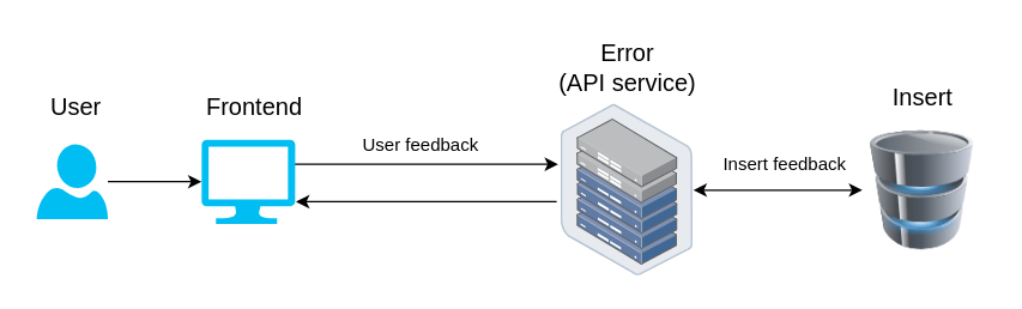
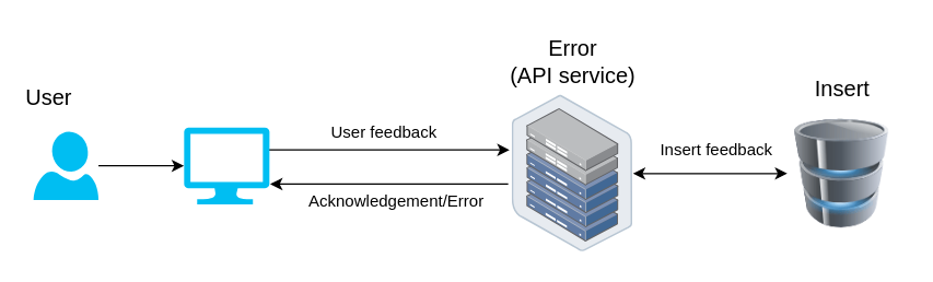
  <mxCell id="0" />
  <mxCell id="1" parent="0" />
  <mxCell id="2" style="edgeStyle=orthogonalEdgeStyle;rounded=0;orthogonalLoop=1;jettySize=auto;html=1;entryX=0;entryY=0.5;entryDx=0;entryDy=0;entryPerimeter=0;" edge="1" parent="1" source="3" target="5"><mxGeometry relative="1" as="geometry" /></mxCell>
  <mxCell id="3" value="" style="verticalLabelPosition=bottom;html=1;verticalAlign=top;align=center;strokeColor=none;fillColor=#00BEF2;shape=mxgraph.azure.user;" vertex="1" parent="1"><mxGeometry x="24" y="95.68" width="47.5" height="50" as="geometry" /></mxCell>
  <mxCell id="4" style="edgeStyle=orthogonalEdgeStyle;rounded=0;orthogonalLoop=1;jettySize=auto;html=1;exitX=0.992;exitY=0.292;exitDx=0;exitDy=0;exitPerimeter=0;entryX=-0.023;entryY=0.349;entryDx=0;entryDy=0;entryPerimeter=0;" edge="1" parent="1" source="5" target="7"><mxGeometry relative="1" as="geometry"><mxPoint x="254" y="126" as="sourcePoint" /></mxGeometry></mxCell>
  <mxCell id="5" value="" style="verticalLabelPosition=bottom;html=1;verticalAlign=top;align=center;strokeColor=none;fillColor=#00BEF2;shape=mxgraph.azure.computer;pointerEvents=1;" vertex="1" parent="1"><mxGeometry x="134" y="92.55" width="62.5" height="56.25" as="geometry" /></mxCell>
  <mxCell id="6" style="edgeStyle=orthogonalEdgeStyle;rounded=0;orthogonalLoop=1;jettySize=auto;html=1;entryX=0;entryY=0.5;entryDx=0;entryDy=0;startArrow=classic;startFill=1;" edge="1" parent="1" source="7" target="8"><mxGeometry relative="1" as="geometry"><mxPoint x="524" y="126" as="targetPoint" /></mxGeometry></mxCell>
  <mxCell id="7" value="" style="image;points=[];aspect=fixed;html=1;align=center;shadow=0;dashed=0;image=img/lib/allied_telesis/storage/Datacenter_Server_Half_Rack_ToR.svg;" vertex="1" parent="1"><mxGeometry x="374" y="69" width="88.2" height="114.6" as="geometry" /></mxCell>
  <mxCell id="8" value="" style="image;html=1;image=img/lib/clip_art/computers/Database_128x128.png" vertex="1" parent="1"><mxGeometry x="575" y="86.3" width="80" height="80" as="geometry" /></mxCell>
- <mxCell id="9" value="&lt;div style=&quot;font-size: 16px;&quot;&gt;User&lt;/div&gt;" style="text;html=1;align=center;verticalAlign=middle;resizable=0;points=[];autosize=1;strokeColor=none;fillColor=none;fontSize=16;" vertex="1" parent="1"><mxGeometry x="20" y="56.3" width="60" height="30" as="geometry" /></mxCell>
- <mxCell id="10" value="Frontend" style="text;html=1;align=center;verticalAlign=middle;resizable=0;points=[];autosize=1;strokeColor=none;fillColor=none;fontSize=16;" vertex="1" parent="1"><mxGeometry x="124" y="56.3" width="90" height="30" as="geometry" /></mxCell>
+ <mxCell id="9" value="&lt;div style=&quot;font-size: 16px;&quot;&gt;User&lt;/div&gt;" style="text;html=1;align=center;verticalAlign=middle;resizable=0;points=[];autosize=1;strokeColor=none;fillColor=none;fontSize=16;" vertex="1" parent="1"><mxGeometry x="5" y="56.3" width="60" height="30" as="geometry" /></mxCell>
  <mxCell id="11" value="&lt;div style=&quot;font-size: 16px;&quot;&gt;Error&lt;/div&gt;&lt;div style=&quot;font-size: 16px;&quot;&gt;(API service)&lt;/div&gt;" style="text;html=1;align=center;verticalAlign=middle;resizable=0;points=[];autosize=1;strokeColor=none;fillColor=none;fontSize=16;" vertex="1" parent="1"><mxGeometry x="358.1" y="20" width="120" height="50" as="geometry" /></mxCell>
  <mxCell id="12" value="Insert" style="text;html=1;align=center;verticalAlign=middle;resizable=0;points=[];autosize=1;strokeColor=none;fillColor=none;fontSize=16;" vertex="1" parent="1"><mxGeometry x="570" y="49" width="90" height="30" as="geometry" /></mxCell>
  <mxCell id="13" value="User feedback" style="text;html=1;align=center;verticalAlign=middle;resizable=0;points=[];autosize=1;strokeColor=none;fillColor=none;" vertex="1" parent="1"><mxGeometry x="230" y="82" width="100" height="30" as="geometry" /></mxCell>
+ <mxCell id="14" value="&lt;div&gt;Acknowledgement/Error&lt;br&gt;&lt;/div&gt;" style="text;html=1;align=center;verticalAlign=middle;resizable=0;points=[];autosize=1;strokeColor=none;fillColor=none;" vertex="1" parent="1"><mxGeometry x="214" y="132" width="150" height="30" as="geometry" /></mxCell>
  <mxCell id="15" style="edgeStyle=orthogonalEdgeStyle;rounded=0;orthogonalLoop=1;jettySize=auto;html=1;exitX=-0.034;exitY=0.567;exitDx=0;exitDy=0;exitPerimeter=0;entryX=1.008;entryY=0.737;entryDx=0;entryDy=0;entryPerimeter=0;" edge="1" parent="1" source="7" target="5"><mxGeometry relative="1" as="geometry"><mxPoint x="284" y="136" as="sourcePoint" /><mxPoint x="254" y="144" as="targetPoint" /></mxGeometry></mxCell>
  <mxCell id="16" value="Insert feedback" style="text;html=1;align=center;verticalAlign=middle;resizable=0;points=[];autosize=1;strokeColor=none;fillColor=none;" vertex="1" parent="1"><mxGeometry x="468" y="94.3" width="110" height="30" as="geometry" /></mxCell>
